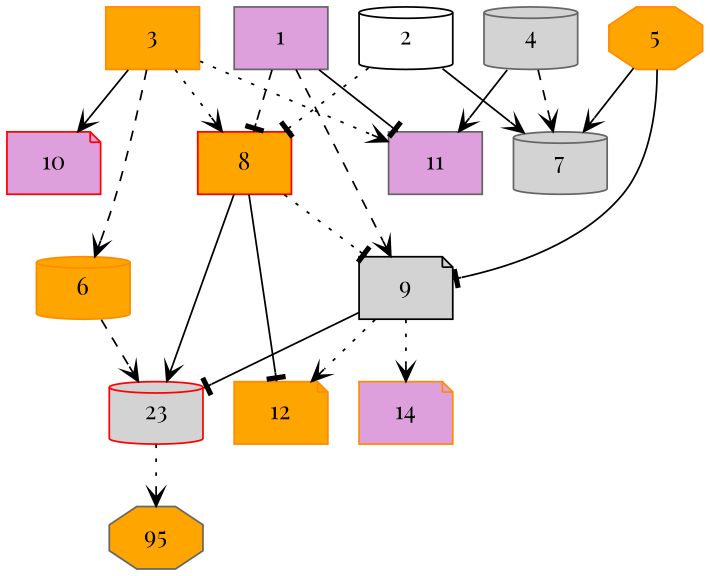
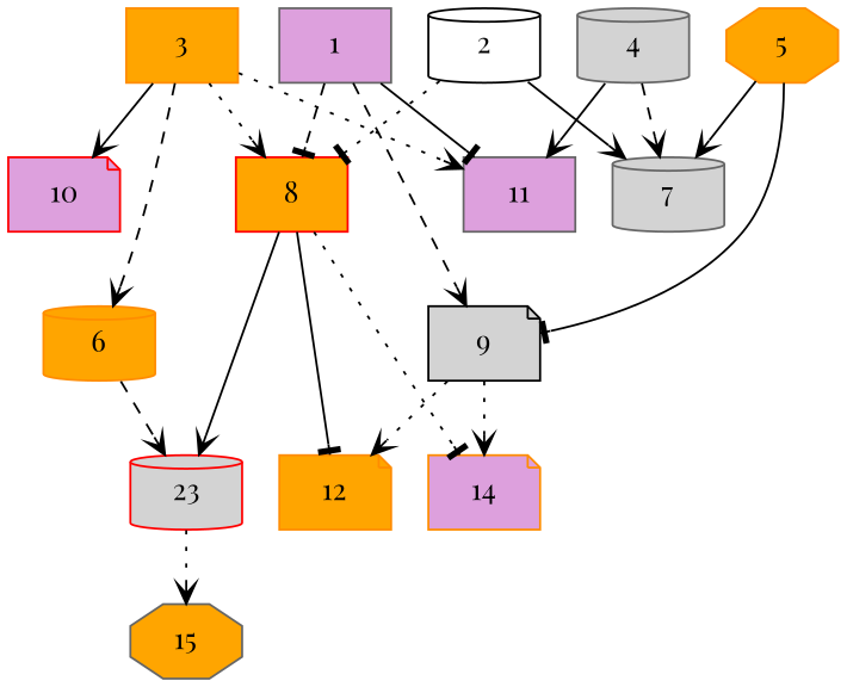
  digraph {
    fontname="Playfair Display"
    node [alpha=0.18 color=gray40 fillcolor=orange fontname="Playfair Display" shape=cylinder style=filled]
    edge [arrowhead=vee fontname="Playfair Display" style=solid]
    1 [alpha=0.17 expect_size=45465600 fillcolor=plum shape=box]
    8 [color=red expect_size=21666816 shape=box]
    9 [alpha=0.05 color=black expect_size=7537664 fillcolor=lightgrey shape=note]
    11 [expect_size=29076480 fillcolor=plum shape=box]
    n5 [alpha=0.06 color=red expect_size=29347840 fillcolor=lightgrey label=23]
    12 [alpha=0.09 color=darkorange expect_size=21677056 shape=note]
    14 [alpha=0.05 color=darkorange expect_size=17742848 fillcolor=plum shape=note]
-   15 [alpha=0.20 expect_size=26763264 shape=octagon label=95]
+   15 [alpha=0.20 expect_size=26763264 shape=octagon]
    2 [alpha=0.03 color=black expect_size=35006464 fillcolor=white]
    7 [alpha=0.19 expect_size=16438272 fillcolor=lightgrey]
    3 [alpha=0.15 color=darkorange expect_size=33351680 shape=box]
    6 [alpha=0.11 color=darkorange expect_size=36237312]
    10 [alpha=0.10 color=red expect_size=40043520 fillcolor=plum shape=note]
    4 [alpha=0.04 expect_size=37949440 fillcolor=lightgrey]
    5 [alpha=0.10 color=darkorange expect_size=19268608 shape=octagon]
    1 -> 8 [arrowhead=tee style=dashed]
    1 -> 9 [style=dashed]
    1 -> 11 [arrowhead=tee]
    8 -> n5
    8 -> 12 [arrowhead=tee]
-   8 -> 9 [arrowhead=tee style=dotted]
-   9 -> n5 [arrowhead=tee]
+   8 -> 14 [arrowhead=tee style=dotted]
    9 -> 12 [style=dotted]
    9 -> 14 [style=dotted]
    n5 -> 15 [style=dotted]
    2 -> 8 [arrowhead=tee style=dotted]
    2 -> 7
    3 -> 8 [style=dotted]
    3 -> 11 [style=dotted]
    3 -> 6 [style=dashed]
    3 -> 10
    6 -> n5 [style=dashed]
    4 -> 11
    4 -> 7 [style=dashed]
    5 -> 9 [arrowhead=tee]
    5 -> 7
  }
